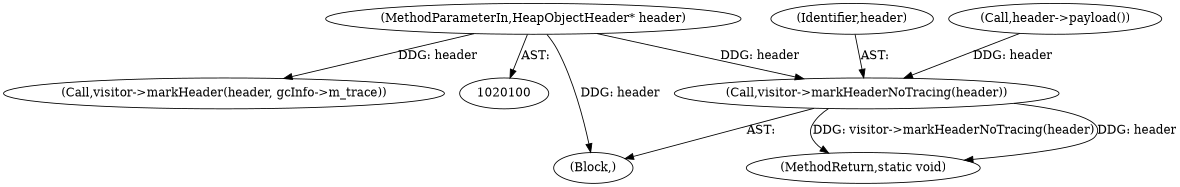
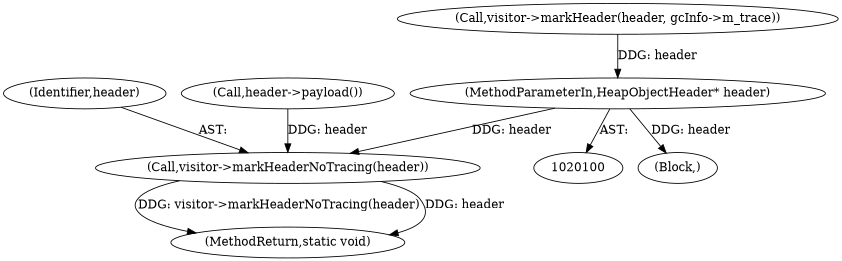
  digraph {
    n1 [label="(Call,visitor->markHeaderNoTracing(header))"]
    n2 [label="(Block,)"]
    n3 [label="(MethodReturn,static void)"]
    n4 [label="(Identifier,header)"]
    n5 [label="(MethodParameterIn,HeapObjectHeader* header)"]
    n6 [label="(Call,visitor->markHeader(header, gcInfo->m_trace))"]
    n7 [label=1020100]
    n8 [label="(Call,header->payload())"]
-   n1 -> n2 [label="AST: "]
    n1 -> n3 [label="DDG: visitor->markHeaderNoTracing(header)"]
    n1 -> n3 [label="DDG: header"]
    n4 -> n1 [label="AST: "]
    n5 -> n1 [label="DDG: header"]
    n5 -> n2 [label="DDG: header"]
-   n5 -> n6 [label="DDG: header"]
+   n6 -> n5 [label="DDG: header"]
    n5 -> n7 [label="AST: "]
    n8 -> n1 [label="DDG: header"]
  }
